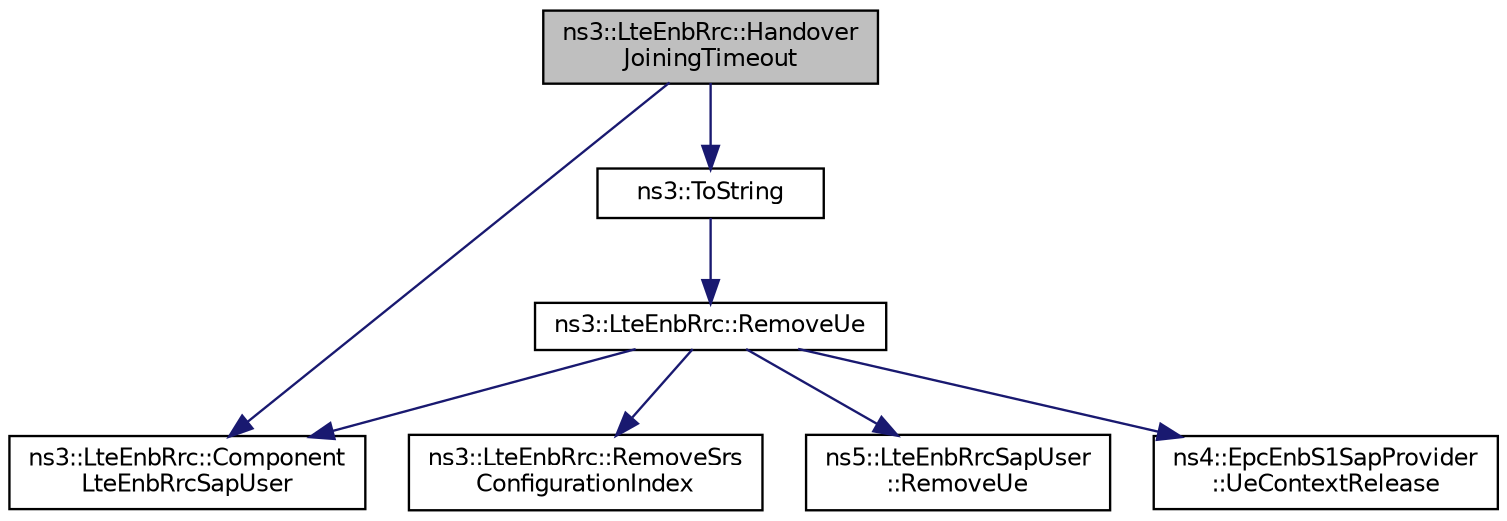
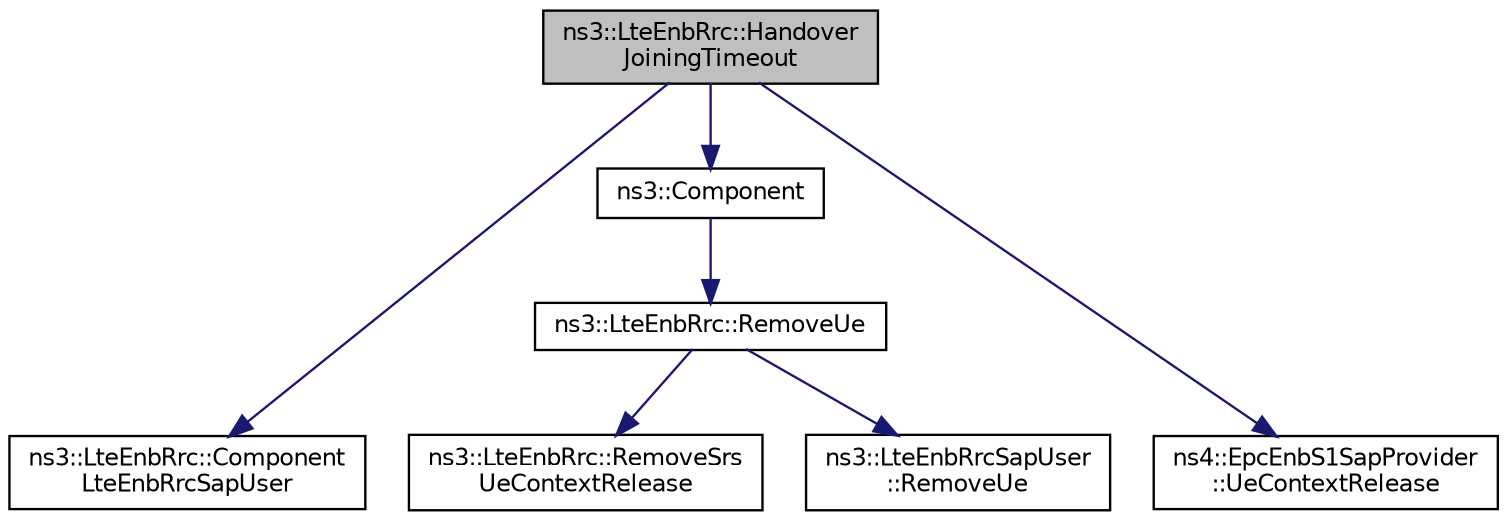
  digraph {
    rankdir=TB
    node [color=black fillcolor=white fontname=Helvetica fontsize=10 shape=record style=filled]
    edge [color=midnightblue fontname=Helvetica fontsize=10 labelfontname=Helvetica labelfontsize=10 style=solid]
    n1 [fillcolor=grey75 fontcolor=black height=0.2 label="ns3::LteEnbRrc::Handover\lJoiningTimeout" width=0.4]
    n2 [height=0.2 label="ns3::LteEnbRrc::Component\lLteEnbRrcSapUser" width=0.4]
-   n3 [height=0.2 label="ns3::ToString" width=0.4]
+   n3 [height=0.2 label="ns3::Component" width=0.4]
    n4 [height=0.2 label="ns3::LteEnbRrc::RemoveUe" width=0.4]
-   n5 [height=0.2 label="ns3::LteEnbRrc::RemoveSrs\lConfigurationIndex" width=0.4]
-   n6 [height=0.2 label="ns5::LteEnbRrcSapUser\l::RemoveUe" width=0.4]
+   n5 [height=0.2 label="ns3::LteEnbRrc::RemoveSrs\lUeContextRelease" width=0.4]
+   n6 [height=0.2 label="ns3::LteEnbRrcSapUser\l::RemoveUe" width=0.4]
    n7 [height=0.2 label="ns4::EpcEnbS1SapProvider\l::UeContextRelease" width=0.4]
    n1 -> n2
    n1 -> n3
    n3 -> n4
-   n4 -> n2
    n4 -> n5
    n4 -> n6
-   n4 -> n7
+   n1 -> n7
  }
